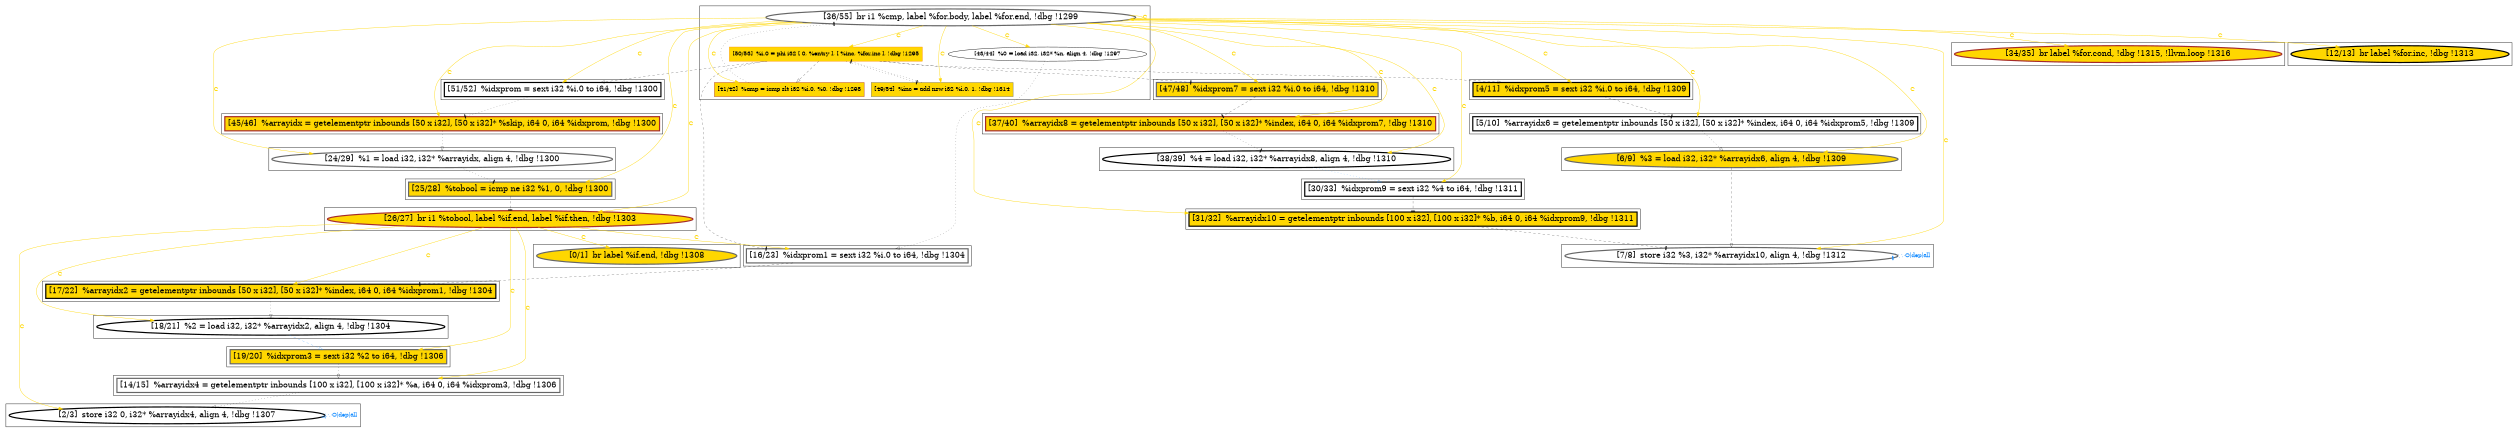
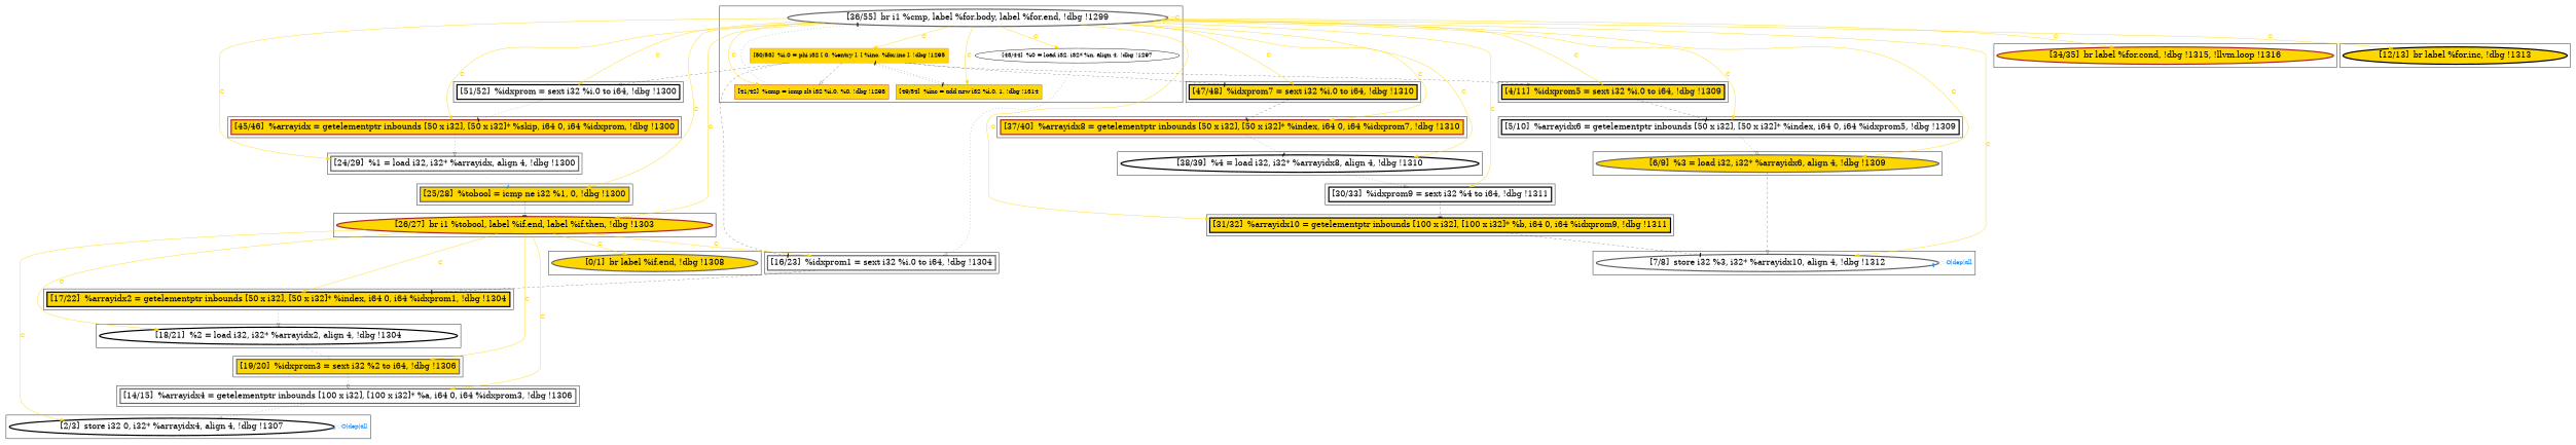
  digraph {
    fontname="DejaVu Serif"
    node [color=black fillcolor=gold fontname="DejaVu Serif" fontsize=20 penwidth=3.0 shape=rectangle style=filled]
    edge [color=gold fontcolor=gold fontname="DejaVu Serif" penwidth=1.0 style=solid]
    n1 [color=brown label="[26/27]  br i1 %tobool, label %if.end, label %if.then, !dbg !1303" shape=ellipse]
    n2 [label="[17/22]  %arrayidx2 = getelementptr inbounds [50 x i32], [50 x i32]* %index, i64 0, i64 %idxprom1, !dbg !1304"]
    n3 [label="[31/32]  %arrayidx10 = getelementptr inbounds [100 x i32], [100 x i32]* %b, i64 0, i64 %idxprom9, !dbg !1311"]
    n4 [color=brown label="[37/40]  %arrayidx8 = getelementptr inbounds [50 x i32], [50 x i32]* %index, i64 0, i64 %idxprom7, !dbg !1310"]
    n5 [color=gray40 fillcolor=white label="[16/23]  %idxprom1 = sext i32 %i.0 to i64, !dbg !1304"]
-   n6 [color=gray40 label="[47/48]  %idxprom7 = sext i32 %i.0 to i64, !dbg !1310"]
+   n6 [label="[47/48]  %idxprom7 = sext i32 %i.0 to i64, !dbg !1310"]
    n7 [fillcolor=white label="[2/3]  store i32 0, i32* %arrayidx4, align 4, !dbg !1307" shape=ellipse]
    n8 [fillcolor=white label="[5/10]  %arrayidx6 = getelementptr inbounds [50 x i32], [50 x i32]* %index, i64 0, i64 %idxprom5, !dbg !1309"]
    n9 [color=gray40 label="[6/9]  %3 = load i32, i32* %arrayidx6, align 4, !dbg !1309" shape=ellipse]
    n10 [color=gray40 fillcolor=white label="[7/8]  store i32 %3, i32* %arrayidx10, align 4, !dbg !1312" shape=ellipse]
    n11 [color=brown label="[34/35]  br label %for.cond, !dbg !1315, !llvm.loop !1316" shape=ellipse]
    n12 [label="[4/11]  %idxprom5 = sext i32 %i.0 to i64, !dbg !1309"]
    n13 [color=gray40 label="[0/1]  br label %if.end, !dbg !1308" shape=ellipse]
    n14 [label="[12/13]  br label %for.inc, !dbg !1313" shape=ellipse]
    n15 [fillcolor=white label="[30/33]  %idxprom9 = sext i32 %4 to i64, !dbg !1311"]
    n16 [color=brown label="[45/46]  %arrayidx = getelementptr inbounds [50 x i32], [50 x i32]* %skip, i64 0, i64 %idxprom, !dbg !1300"]
    n17 [color=gray40 label="[19/20]  %idxprom3 = sext i32 %2 to i64, !dbg !1306"]
    n18 [fillcolor=white label="[18/21]  %2 = load i32, i32* %arrayidx2, align 4, !dbg !1304" shape=ellipse]
    n19 [color=gray40 label="[25/28]  %tobool = icmp ne i32 %1, 0, !dbg !1300"]
    n20 [fillcolor=white label="[38/39]  %4 = load i32, i32* %arrayidx8, align 4, !dbg !1310" shape=ellipse]
-   n21 [color=gray40 fillcolor=white label="[24/29]  %1 = load i32, i32* %arrayidx, align 4, !dbg !1300" shape=ellipse]
+   n21 [color=gray40 fillcolor=white label="[24/29]  %1 = load i32, i32* %arrayidx, align 4, !dbg !1300" shape=box]
    n22 [color=gray40 fillcolor=white label="[36/55]  br i1 %cmp, label %for.body, label %for.end, !dbg !1299" shape=ellipse]
    n23 [color=darkorange label="[50/53]  %i.0 = phi i32 [ 0, %entry ], [ %inc, %for.inc ], !dbg !1295" fontsize="" penwidth=""]
    n24 [color=gray40 label="[49/54]  %inc = add nsw i32 %i.0, 1, !dbg !1314" fontsize="" penwidth=""]
    n25 [fillcolor=white label="[43/44]  %0 = load i32, i32* %n, align 4, !dbg !1297" shape=ellipse fontsize="" penwidth=""]
    n26 [color=brown label="[41/42]  %cmp = icmp slt i32 %i.0, %0, !dbg !1298" fontsize="" penwidth=""]
    n27 [fillcolor=white label="[51/52]  %idxprom = sext i32 %i.0 to i64, !dbg !1300"]
    n28 [color=gray40 fillcolor=white label="[14/15]  %arrayidx4 = getelementptr inbounds [100 x i32], [100 x i32]* %a, i64 0, i64 %idxprom3, !dbg !1306"]
    subgraph cluster_1 {
      n1
    }
    subgraph cluster_2 {
      n2
    }
    subgraph cluster_3 {
      n3
    }
    subgraph cluster_4 {
      n4
    }
    subgraph cluster_5 {
      n5
    }
    subgraph cluster_6 {
      n6
    }
    subgraph cluster_7 {
      n7
    }
    subgraph cluster_8 {
      n8
    }
    subgraph cluster_9 {
      n9
    }
    subgraph cluster_10 {
      n10
    }
    subgraph cluster_11 {
      n11
    }
    subgraph cluster_12 {
      n12
    }
    subgraph cluster_13 {
      n13
    }
    subgraph cluster_14 {
      n14
    }
    subgraph cluster_15 {
      n15
    }
    subgraph cluster_16 {
      n16
    }
    subgraph cluster_17 {
      n17
    }
    subgraph cluster_18 {
      n18
    }
    subgraph cluster_19 {
      n19
    }
    subgraph cluster_20 {
      n20
    }
    subgraph cluster_21 {
      n21
    }
    subgraph cluster_22 {
      n22
      n23
      n24
      n25
      n26
    }
    subgraph cluster_23 {
      n27
    }
    subgraph cluster_24 {
      n28
    }
    n1 -> n2 [label=C]
    n1 -> n5 [label=C]
    n1 -> n7 [label=C]
    n1 -> n13 [label=C]
    n1 -> n17 [label=C]
    n1 -> n18 [label=C]
    n1 -> n28 [label=C]
    n2 -> n18 [arrowhead=onormal color=black fontcolor=black penwidth=0.5 style=dotted]
    n3 -> n10 [arrowhead=tee color=black fontcolor=black penwidth=0.5 style=dashed]
    n4 -> n20 [arrowhead=tee color=black fontcolor=black penwidth=0.5 style=dotted]
    n5 -> n2 [arrowhead=tee color=black fontcolor=black penwidth=0.5 style=dashed]
    n6 -> n4 [arrowhead=tee color=black fontcolor=black penwidth=0.5 style=dashed]
    n7 -> n7 [arrowhead=onormal color=dodgerblue fontcolor=dodgerblue label="O|dep|all" style=dotted]
    n8 -> n9 [arrowhead=onormal color=black fontcolor=black penwidth=0.5 style=dotted]
    n9 -> n10 [arrowhead=onormal color=black fontcolor=black penwidth=0.5 style=dashed]
    n10 -> n10 [arrowhead=tee color=dodgerblue fontcolor=dodgerblue label="O|dep|all" style=dotted]
    n12 -> n8 [arrowhead=tee color=black fontcolor=black penwidth=0.5 style=dashed]
    n15 -> n3 [arrowhead=tee color=black fontcolor=black penwidth=0.5 style=dashed]
    n16 -> n21 [arrowhead=onormal color=black fontcolor=black penwidth=0.5 style=dotted]
    n17 -> n28 [arrowhead=onormal color=black fontcolor=black penwidth=0.5 style=dotted]
    n18 -> n17 [arrowhead=onormal color=dodgerblue fontcolor=black penwidth=0.5 style=dashed]
    n19 -> n1 [arrowhead=tee color=black fontcolor=black penwidth=0.5 style=dashed]
-   n20 -> n15 [arrowhead=onormal color=dodgerblue fontcolor=black penwidth=0.5 style=dotted]
-   n21 -> n19 [arrowhead=tee color=black fontcolor=black penwidth=0.5 style=dotted]
+   n20 -> n15 [arrowhead=onormal color=black fontcolor=black penwidth=0.5 style=dotted]
+   n21 -> n19 [arrowhead=tee color=dodgerblue fontcolor=black penwidth=0.5 style=dotted]
    n22 -> n1 [label=C]
    n22 -> n3 [label=C]
    n22 -> n4 [label=C]
    n22 -> n6 [label=C]
    n22 -> n8 [label=C]
    n22 -> n9 [label=C]
    n22 -> n10 [label=C]
    n22 -> n11 [label=C]
    n22 -> n12 [label=C]
    n22 -> n14 [label=C]
    n22 -> n15 [label=C]
    n22 -> n16 [label=C]
    n22 -> n19 [label=C]
    n22 -> n20 [label=C]
    n22 -> n21 [label=C]
    n22 -> n22 [label=C]
    n22 -> n23 [label=C]
    n22 -> n24 [label=C]
    n22 -> n25 [label=C]
    n22 -> n26 [label=C]
    n22 -> n27 [label=C]
    n23 -> n5 [arrowhead=tee color=black fontcolor=black penwidth=0.5 style=dashed]
    n23 -> n6 [arrowhead=tee color=black fontcolor=black penwidth=0.5 style=dashed]
    n23 -> n12 [arrowhead=onormal color=black fontcolor=black penwidth=0.5 style=dashed]
    n23 -> n24 [arrowhead=tee color=black fontcolor=black penwidth=0.5 style=dotted]
    n23 -> n26 [arrowhead=onormal color=black fontcolor=black penwidth=0.5 style=dashed]
    n23 -> n27 [arrowhead=onormal color=black fontcolor=black penwidth=0.5 style=dashed]
    n24 -> n23 [arrowhead=tee color=black fontcolor=black penwidth=0.5 style=dotted]
    n25 -> n5 [arrowhead=onormal color=black fontcolor=black penwidth=0.5 style=dotted]
    n26 -> n22 [arrowhead=tee color=black fontcolor=black penwidth=0.5 style=dotted]
    n27 -> n16 [arrowhead=tee color=black fontcolor=black penwidth=0.5 style=dotted]
    n28 -> n7 [arrowhead=onormal color=black fontcolor=black penwidth=0.5 style=dotted]
  }
